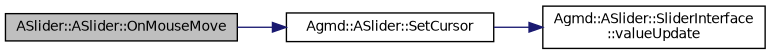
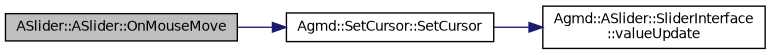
  digraph {
    fontname="DejaVu Sans"
    rankdir=LR
    node [color=black fillcolor=white fontname="DejaVu Sans" fontsize=10 shape=record style=filled]
    edge [color=midnightblue fontname="DejaVu Sans" fontsize=10 labelfontname=Helvetica labelfontsize=10 style=solid]
    n1 [fillcolor=grey75 fontcolor=black height=0.2 label="ASlider::ASlider::OnMouseMove" width=0.4]
-   n2 [height=0.2 label="Agmd::ASlider::SetCursor" width=0.4]
+   n2 [height=0.2 label="Agmd::SetCursor::SetCursor" width=0.4]
    n3 [height=0.2 label="Agmd::ASlider::SliderInterface\l::valueUpdate" width=0.4]
    n1 -> n2
    n2 -> n3
  }
